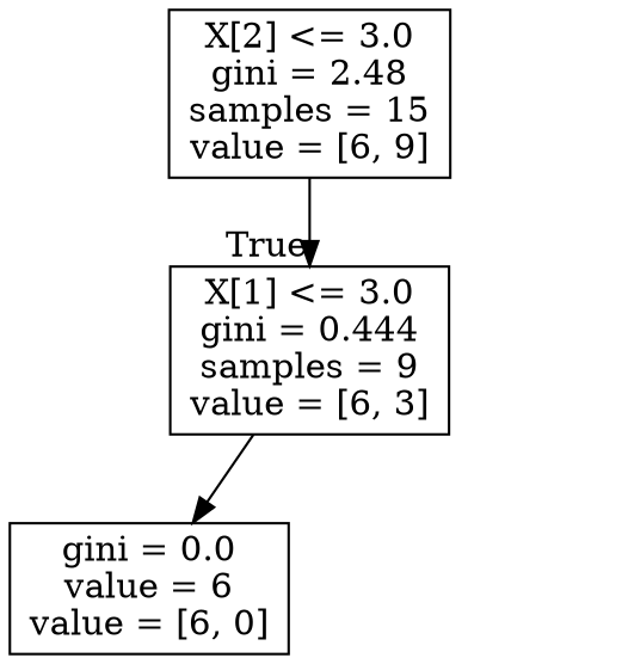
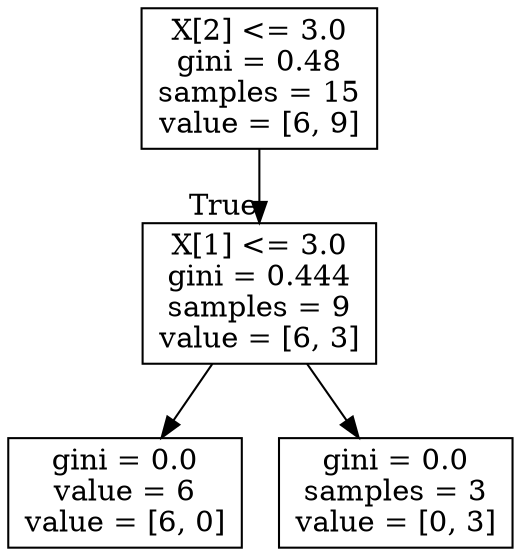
  digraph {
    node [shape=box]
-   n1 [label="X[2] <= 3.0\ngini = 2.48\nsamples = 15\nvalue = [6, 9]"]
+   n1 [label="X[2] <= 3.0\ngini = 0.48\nsamples = 15\nvalue = [6, 9]"]
    n2 [label="X[1] <= 3.0\ngini = 0.444\nsamples = 9\nvalue = [6, 3]"]
    n3 [label="gini = 0.0\nvalue = 6\nvalue = [6, 0]"]
+   n4 [label="gini = 0.0\nsamples = 3\nvalue = [0, 3]"]
    n1 -> n2 [headlabel=True labelangle=45 labeldistance=2.5]
    n2 -> n3
+   n2 -> n4
  }
